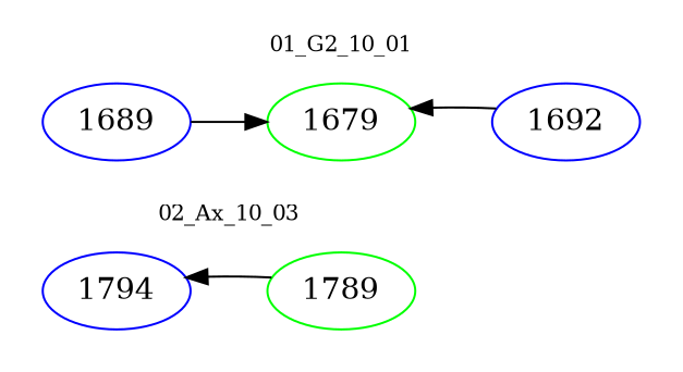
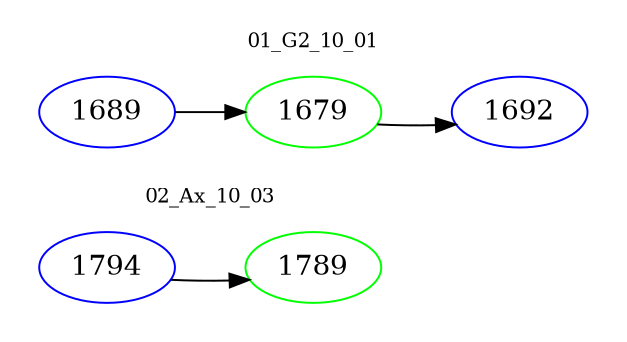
  digraph {
    rankdir=LR
    node [color=blue]
    edge [color=black]
    n1 [label=1794]
    n2 [color=green label=1789]
    n3 [label=1689]
    n4 [color=green label=1679]
    n5 [label=1692]
    subgraph cluster_1 {
      color=white
      fontsize=10
      label="02_Ax_10_03"
      n1
      n2
    }
    subgraph cluster_2 {
      color=white
      fontsize=10
      label="01_G2_10_01"
      n3
      n4
      n5
    }
-   n2 -> n1
+   n1 -> n2
    n3 -> n4
-   n5 -> n4
+   n4 -> n5
  }
